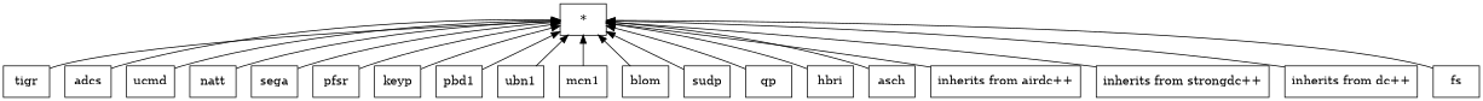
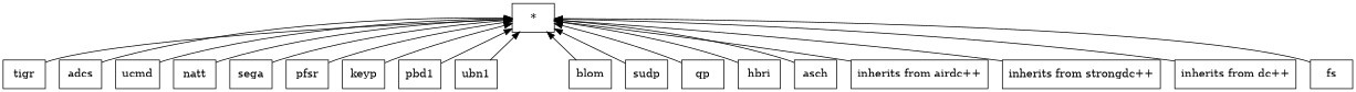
  digraph {
    rankdir=BT
    node [shape=record]
    n1 [label="{tigr}"]
    n2 [label="{*}"]
    n3 [label="{adcs}"]
    n4 [label="{ucmd}"]
    n5 [label="{natt}"]
    n6 [label="{sega}"]
    n7 [label="{pfsr}"]
    n8 [label="{keyp}"]
    n9 [label="{pbd1}"]
    n10 [label="{ubn1}"]
-   n11 [label="{mcn1}"]
    n12 [label="{blom}"]
    n13 [label="{sudp}"]
    n14 [label="{qp}"]
    n15 [label="{hbri}"]
    n16 [label="{asch}"]
    n17 [label="{inherits from airdc++}"]
    n18 [label="{inherits from strongdc++}"]
    n19 [label="{inherits from dc++}"]
    n20 [label="{fs}"]
    subgraph sub_1 {
      n1
      n2
      n3
      n4
      n5
      n6
      n7
      n8
      n9
      n10
-     n11
      n12
      n13
      n14
      n15
      n16
      n17
      n18
      n19
      n20
    }
    n1 -> n2
    n3 -> n2
    n4 -> n2
    n5 -> n2
    n6 -> n2
    n7 -> n2
    n8 -> n2
    n9 -> n2
    n10 -> n2
-   n11 -> n2
    n12 -> n2
    n13 -> n2
    n14 -> n2
    n15 -> n2
    n16 -> n2
    n17 -> n2
    n18 -> n2
    n19 -> n2
    n20 -> n2
  }
